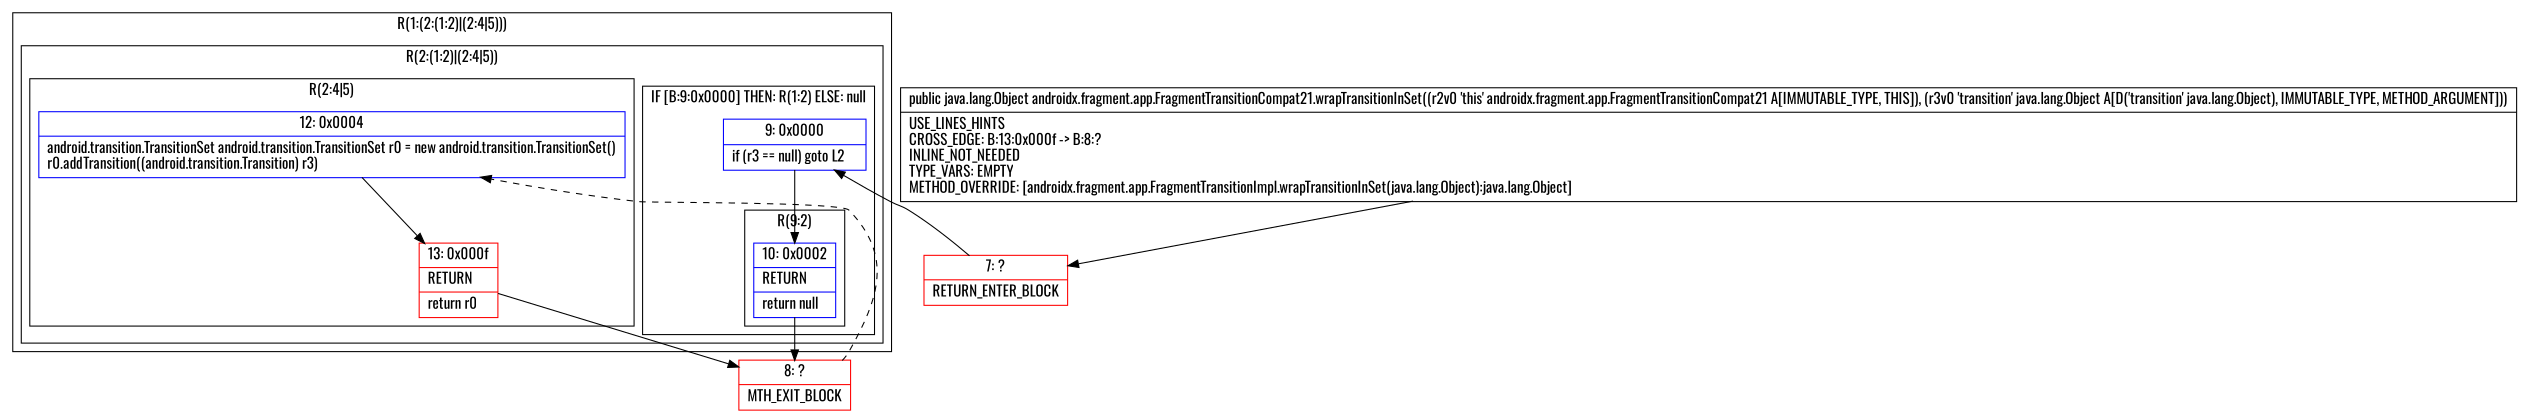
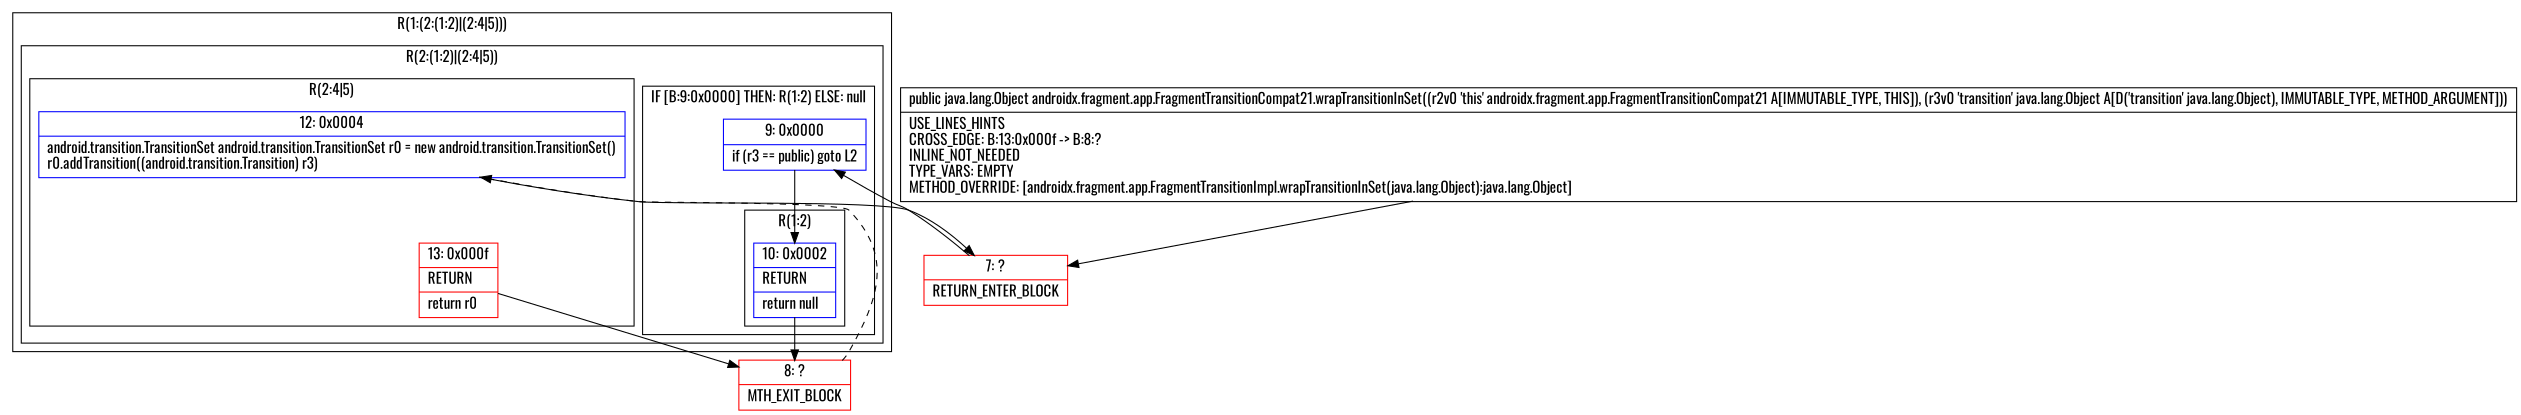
  digraph {
    fontname=Oswald
    node [color=blue fontname=Oswald shape=record]
    edge [fontname=Oswald]
    n1 [label="{10\:\ 0x0002|RETURN\l|return null\l}"]
-   n2 [label="{9\:\ 0x0000|if (r3 == null) goto L2\l}"]
+   n2 [label="{9\:\ 0x0000|if (r3 == public) goto L2\l}"]
    n3 [label="{12\:\ 0x0004|android.transition.TransitionSet android.transition.TransitionSet r0 = new android.transition.TransitionSet()\lr0.addTransition((android.transition.Transition) r3)\l}"]
    n4 [color=red label="{13\:\ 0x000f|RETURN\l|return r0\l}"]
    n5 [color=red label="{8\:\ ?|MTH_EXIT_BLOCK\l}"]
    n6 [color=red label="{7\:\ ?|RETURN_ENTER_BLOCK\l}"]
    n7 [label="{public java.lang.Object androidx.fragment.app.FragmentTransitionCompat21.wrapTransitionInSet((r2v0 'this' androidx.fragment.app.FragmentTransitionCompat21 A[IMMUTABLE_TYPE, THIS]), (r3v0 'transition' java.lang.Object A[D('transition' java.lang.Object), IMMUTABLE_TYPE, METHOD_ARGUMENT]))  | USE_LINES_HINTS\lCROSS_EDGE: B:13:0x000f \-\> B:8:?\lINLINE_NOT_NEEDED\lTYPE_VARS: EMPTY\lMETHOD_OVERRIDE: [androidx.fragment.app.FragmentTransitionImpl.wrapTransitionInSet(java.lang.Object):java.lang.Object]\l}" color=""]
    subgraph cluster_1 {
      label="R(1:(2:(1:2)|(2:4|5)))"
      subgraph cluster_2 {
        label="R(2:(1:2)|(2:4|5))"
        subgraph cluster_3 {
          label="IF [B:9:0x0000] THEN: R(1:2) ELSE: null"
          n2
          subgraph cluster_4 {
-           label="R(9:2)"
+           label="R(1:2)"
            n1
          }
        }
        subgraph cluster_5 {
          label="R(2:4|5)"
          n3
          n4
        }
      }
    }
    n1 -> n5
    n2 -> n1
-   n3 -> n4
+   n3 -> n6
    n4 -> n5
    n5 -> n3 [style=dashed]
    n6 -> n2
    n7 -> n6
  }
